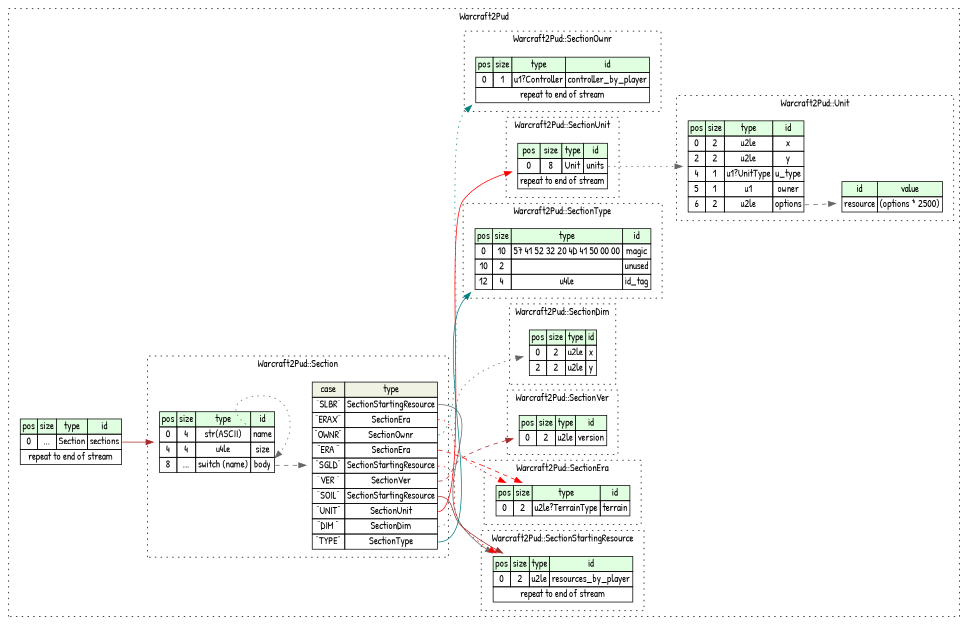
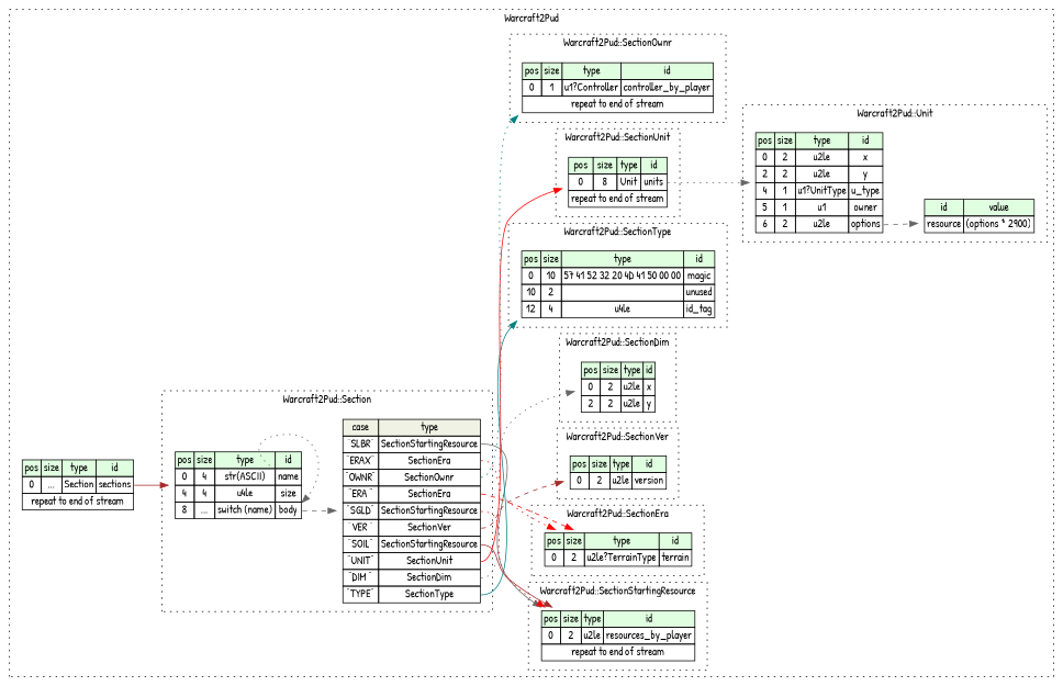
  digraph {
    rankdir=LR
    fontname="Patrick Hand"
    node [shape=plaintext fontname="Patrick Hand"]
    edge [style=dotted color=gray40 fontname="Patrick Hand"]
    n1 [label=<<TABLE BORDER="0" CELLBORDER="1" CELLSPACING="0"> 				<TR><TD BGCOLOR="#E0FFE0">pos</TD><TD BGCOLOR="#E0FFE0">size</TD><TD BGCOLOR="#E0FFE0">type</TD><TD BGCOLOR="#E0FFE0">id</TD></TR> 				<TR><TD PORT="resources_by_player_pos">0</TD><TD PORT="resources_by_player_size">2</TD><TD>u2le</TD><TD PORT="resources_by_player_type">resources_by_player</TD></TR> 				<TR><TD COLSPAN="4" PORT="resources_by_player__repeat">repeat to end of stream</TD></TR> 			</TABLE>>]
    n2 [label=<<TABLE BORDER="0" CELLBORDER="1" CELLSPACING="0"> 				<TR><TD BGCOLOR="#E0FFE0">pos</TD><TD BGCOLOR="#E0FFE0">size</TD><TD BGCOLOR="#E0FFE0">type</TD><TD BGCOLOR="#E0FFE0">id</TD></TR> 				<TR><TD PORT="terrain_pos">0</TD><TD PORT="terrain_size">2</TD><TD>u2le?TerrainType</TD><TD PORT="terrain_type">terrain</TD></TR> 			</TABLE>>]
    n3 [label=<<TABLE BORDER="0" CELLBORDER="1" CELLSPACING="0"> 				<TR><TD BGCOLOR="#E0FFE0">pos</TD><TD BGCOLOR="#E0FFE0">size</TD><TD BGCOLOR="#E0FFE0">type</TD><TD BGCOLOR="#E0FFE0">id</TD></TR> 				<TR><TD PORT="version_pos">0</TD><TD PORT="version_size">2</TD><TD>u2le</TD><TD PORT="version_type">version</TD></TR> 			</TABLE>>]
    n4 [label=<<TABLE BORDER="0" CELLBORDER="1" CELLSPACING="0"> 				<TR><TD BGCOLOR="#E0FFE0">pos</TD><TD BGCOLOR="#E0FFE0">size</TD><TD BGCOLOR="#E0FFE0">type</TD><TD BGCOLOR="#E0FFE0">id</TD></TR> 				<TR><TD PORT="x_pos">0</TD><TD PORT="x_size">2</TD><TD>u2le</TD><TD PORT="x_type">x</TD></TR> 				<TR><TD PORT="y_pos">2</TD><TD PORT="y_size">2</TD><TD>u2le</TD><TD PORT="y_type">y</TD></TR> 			</TABLE>>]
    n5 [label=<<TABLE BORDER="0" CELLBORDER="1" CELLSPACING="0"> 				<TR><TD BGCOLOR="#E0FFE0">pos</TD><TD BGCOLOR="#E0FFE0">size</TD><TD BGCOLOR="#E0FFE0">type</TD><TD BGCOLOR="#E0FFE0">id</TD></TR> 				<TR><TD PORT="magic_pos">0</TD><TD PORT="magic_size">10</TD><TD>57 41 52 32 20 4D 41 50 00 00</TD><TD PORT="magic_type">magic</TD></TR> 				<TR><TD PORT="unused_pos">10</TD><TD PORT="unused_size">2</TD><TD></TD><TD PORT="unused_type">unused</TD></TR> 				<TR><TD PORT="id_tag_pos">12</TD><TD PORT="id_tag_size">4</TD><TD>u4le</TD><TD PORT="id_tag_type">id_tag</TD></TR> 			</TABLE>>]
    n6 [label=<<TABLE BORDER="0" CELLBORDER="1" CELLSPACING="0"> 				<TR><TD BGCOLOR="#E0FFE0">pos</TD><TD BGCOLOR="#E0FFE0">size</TD><TD BGCOLOR="#E0FFE0">type</TD><TD BGCOLOR="#E0FFE0">id</TD></TR> 				<TR><TD PORT="units_pos">0</TD><TD PORT="units_size">8</TD><TD>Unit</TD><TD PORT="units_type">units</TD></TR> 				<TR><TD COLSPAN="4" PORT="units__repeat">repeat to end of stream</TD></TR> 			</TABLE>>]
    n7 [label=<<TABLE BORDER="0" CELLBORDER="1" CELLSPACING="0"> 				<TR><TD BGCOLOR="#E0FFE0">pos</TD><TD BGCOLOR="#E0FFE0">size</TD><TD BGCOLOR="#E0FFE0">type</TD><TD BGCOLOR="#E0FFE0">id</TD></TR> 				<TR><TD PORT="name_pos">0</TD><TD PORT="name_size">4</TD><TD>str(ASCII)</TD><TD PORT="name_type">name</TD></TR> 				<TR><TD PORT="size_pos">4</TD><TD PORT="size_size">4</TD><TD>u4le</TD><TD PORT="size_type">size</TD></TR> 				<TR><TD PORT="body_pos">8</TD><TD PORT="body_size">...</TD><TD>switch (name)</TD><TD PORT="body_type">body</TD></TR> 			</TABLE>>]
    n8 [label=<<TABLE BORDER="0" CELLBORDER="1" CELLSPACING="0"> 	<TR><TD BGCOLOR="#F0F2E4">case</TD><TD BGCOLOR="#F0F2E4">type</TD></TR> 	<TR><TD>&quot;SLBR&quot;</TD><TD PORT="case0">SectionStartingResource</TD></TR> 	<TR><TD>&quot;ERAX&quot;</TD><TD PORT="case1">SectionEra</TD></TR> 	<TR><TD>&quot;OWNR&quot;</TD><TD PORT="case2">SectionOwnr</TD></TR> 	<TR><TD>&quot;ERA &quot;</TD><TD PORT="case3">SectionEra</TD></TR> 	<TR><TD>&quot;SGLD&quot;</TD><TD PORT="case4">SectionStartingResource</TD></TR> 	<TR><TD>&quot;VER &quot;</TD><TD PORT="case5">SectionVer</TD></TR> 	<TR><TD>&quot;SOIL&quot;</TD><TD PORT="case6">SectionStartingResource</TD></TR> 	<TR><TD>&quot;UNIT&quot;</TD><TD PORT="case7">SectionUnit</TD></TR> 	<TR><TD>&quot;DIM &quot;</TD><TD PORT="case8">SectionDim</TD></TR> 	<TR><TD>&quot;TYPE&quot;</TD><TD PORT="case9">SectionType</TD></TR> </TABLE>>]
    n9 [label=<<TABLE BORDER="0" CELLBORDER="1" CELLSPACING="0"> 				<TR><TD BGCOLOR="#E0FFE0">pos</TD><TD BGCOLOR="#E0FFE0">size</TD><TD BGCOLOR="#E0FFE0">type</TD><TD BGCOLOR="#E0FFE0">id</TD></TR> 				<TR><TD PORT="controller_by_player_pos">0</TD><TD PORT="controller_by_player_size">1</TD><TD>u1?Controller</TD><TD PORT="controller_by_player_type">controller_by_player</TD></TR> 				<TR><TD COLSPAN="4" PORT="controller_by_player__repeat">repeat to end of stream</TD></TR> 			</TABLE>>]
    n10 [label=<<TABLE BORDER="0" CELLBORDER="1" CELLSPACING="0"> 				<TR><TD BGCOLOR="#E0FFE0">pos</TD><TD BGCOLOR="#E0FFE0">size</TD><TD BGCOLOR="#E0FFE0">type</TD><TD BGCOLOR="#E0FFE0">id</TD></TR> 				<TR><TD PORT="x_pos">0</TD><TD PORT="x_size">2</TD><TD>u2le</TD><TD PORT="x_type">x</TD></TR> 				<TR><TD PORT="y_pos">2</TD><TD PORT="y_size">2</TD><TD>u2le</TD><TD PORT="y_type">y</TD></TR> 				<TR><TD PORT="u_type_pos">4</TD><TD PORT="u_type_size">1</TD><TD>u1?UnitType</TD><TD PORT="u_type_type">u_type</TD></TR> 				<TR><TD PORT="owner_pos">5</TD><TD PORT="owner_size">1</TD><TD>u1</TD><TD PORT="owner_type">owner</TD></TR> 				<TR><TD PORT="options_pos">6</TD><TD PORT="options_size">2</TD><TD>u2le</TD><TD PORT="options_type">options</TD></TR> 			</TABLE>>]
-   n11 [label=<<TABLE BORDER="0" CELLBORDER="1" CELLSPACING="0"> 				<TR><TD BGCOLOR="#E0FFE0">id</TD><TD BGCOLOR="#E0FFE0">value</TD></TR> 				<TR><TD>resource</TD><TD>(options * 2500)</TD></TR> 			</TABLE>>]
+   n11 [label=<<TABLE BORDER="0" CELLBORDER="1" CELLSPACING="0"> 				<TR><TD BGCOLOR="#E0FFE0">id</TD><TD BGCOLOR="#E0FFE0">value</TD></TR> 				<TR><TD>resource</TD><TD>(options * 2900)</TD></TR> 			</TABLE>>]
    n12 [label=<<TABLE BORDER="0" CELLBORDER="1" CELLSPACING="0"> 			<TR><TD BGCOLOR="#E0FFE0">pos</TD><TD BGCOLOR="#E0FFE0">size</TD><TD BGCOLOR="#E0FFE0">type</TD><TD BGCOLOR="#E0FFE0">id</TD></TR> 			<TR><TD PORT="sections_pos">0</TD><TD PORT="sections_size">...</TD><TD>Section</TD><TD PORT="sections_type">sections</TD></TR> 			<TR><TD COLSPAN="4" PORT="sections__repeat">repeat to end of stream</TD></TR> 		</TABLE>>]
    subgraph cluster_1 {
      label=Warcraft2Pud
      style=dotted
      n12
      subgraph cluster_2 {
        label="Warcraft2Pud::SectionStartingResource"
        style=dotted
        n1
      }
      subgraph cluster_3 {
        label="Warcraft2Pud::SectionEra"
        style=dotted
        n2
      }
      subgraph cluster_4 {
        label="Warcraft2Pud::SectionVer"
        style=dotted
        n3
      }
      subgraph cluster_5 {
        label="Warcraft2Pud::SectionDim"
        style=dotted
        n4
      }
      subgraph cluster_6 {
        label="Warcraft2Pud::SectionType"
        style=dotted
        n5
      }
      subgraph cluster_7 {
        label="Warcraft2Pud::SectionUnit"
        style=dotted
        n6
      }
      subgraph cluster_8 {
        label="Warcraft2Pud::Section"
        style=dotted
        n7
        n8
      }
      subgraph cluster_9 {
        label="Warcraft2Pud::SectionOwnr"
        style=dotted
        n9
      }
      subgraph cluster_10 {
        label="Warcraft2Pud::Unit"
        style=dotted
        n10
        n11
      }
    }
    n6 -> n10 [tailport=units_type]
    n7 -> n7 [headport=body_type tailport=name_type]
    n7 -> n8 [style=dashed tailport=body_type]
    n8 -> n1 [style=solid tailport=case0]
    n8 -> n1 [tailport=case4 color=red]
    n8 -> n1 [style=solid tailport=case6 color=brown]
    n8 -> n2 [tailport=case1 color=red]
    n8 -> n2 [style=dashed tailport=case3 color=red]
    n8 -> n3 [style=dashed tailport=case5 color=brown]
    n8 -> n4 [tailport=case8]
    n8 -> n5 [style=solid tailport=case9 color=teal]
    n8 -> n6 [style=solid tailport=case7 color=red]
    n8 -> n9 [tailport=case2 color=teal]
    n10 -> n11 [tailport=options_type style=dashed]
    n12 -> n7 [style=solid tailport=sections_type color=brown]
  }
